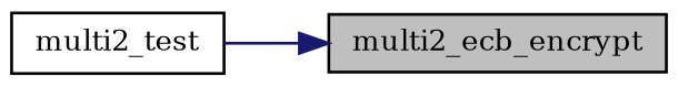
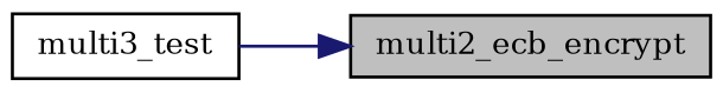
  digraph {
    rankdir=RL
    fontname="DejaVu Serif"
    node [color=black fontname="DejaVu Serif" fontsize=10 shape=record style=filled]
    n1 [fillcolor=grey75 fontcolor=black height=0.2 label=multi2_ecb_encrypt width=0.4]
-   n2 [fillcolor=white height=0.2 label=multi2_test width=0.4]
+   n2 [fillcolor=white height=0.2 label=multi3_test width=0.4]
    n1 -> n2 [color=midnightblue dir=back fontname="DejaVu Serif" fontsize=10 labelfontname=Helvetica labelfontsize=10 style=solid]
  }
